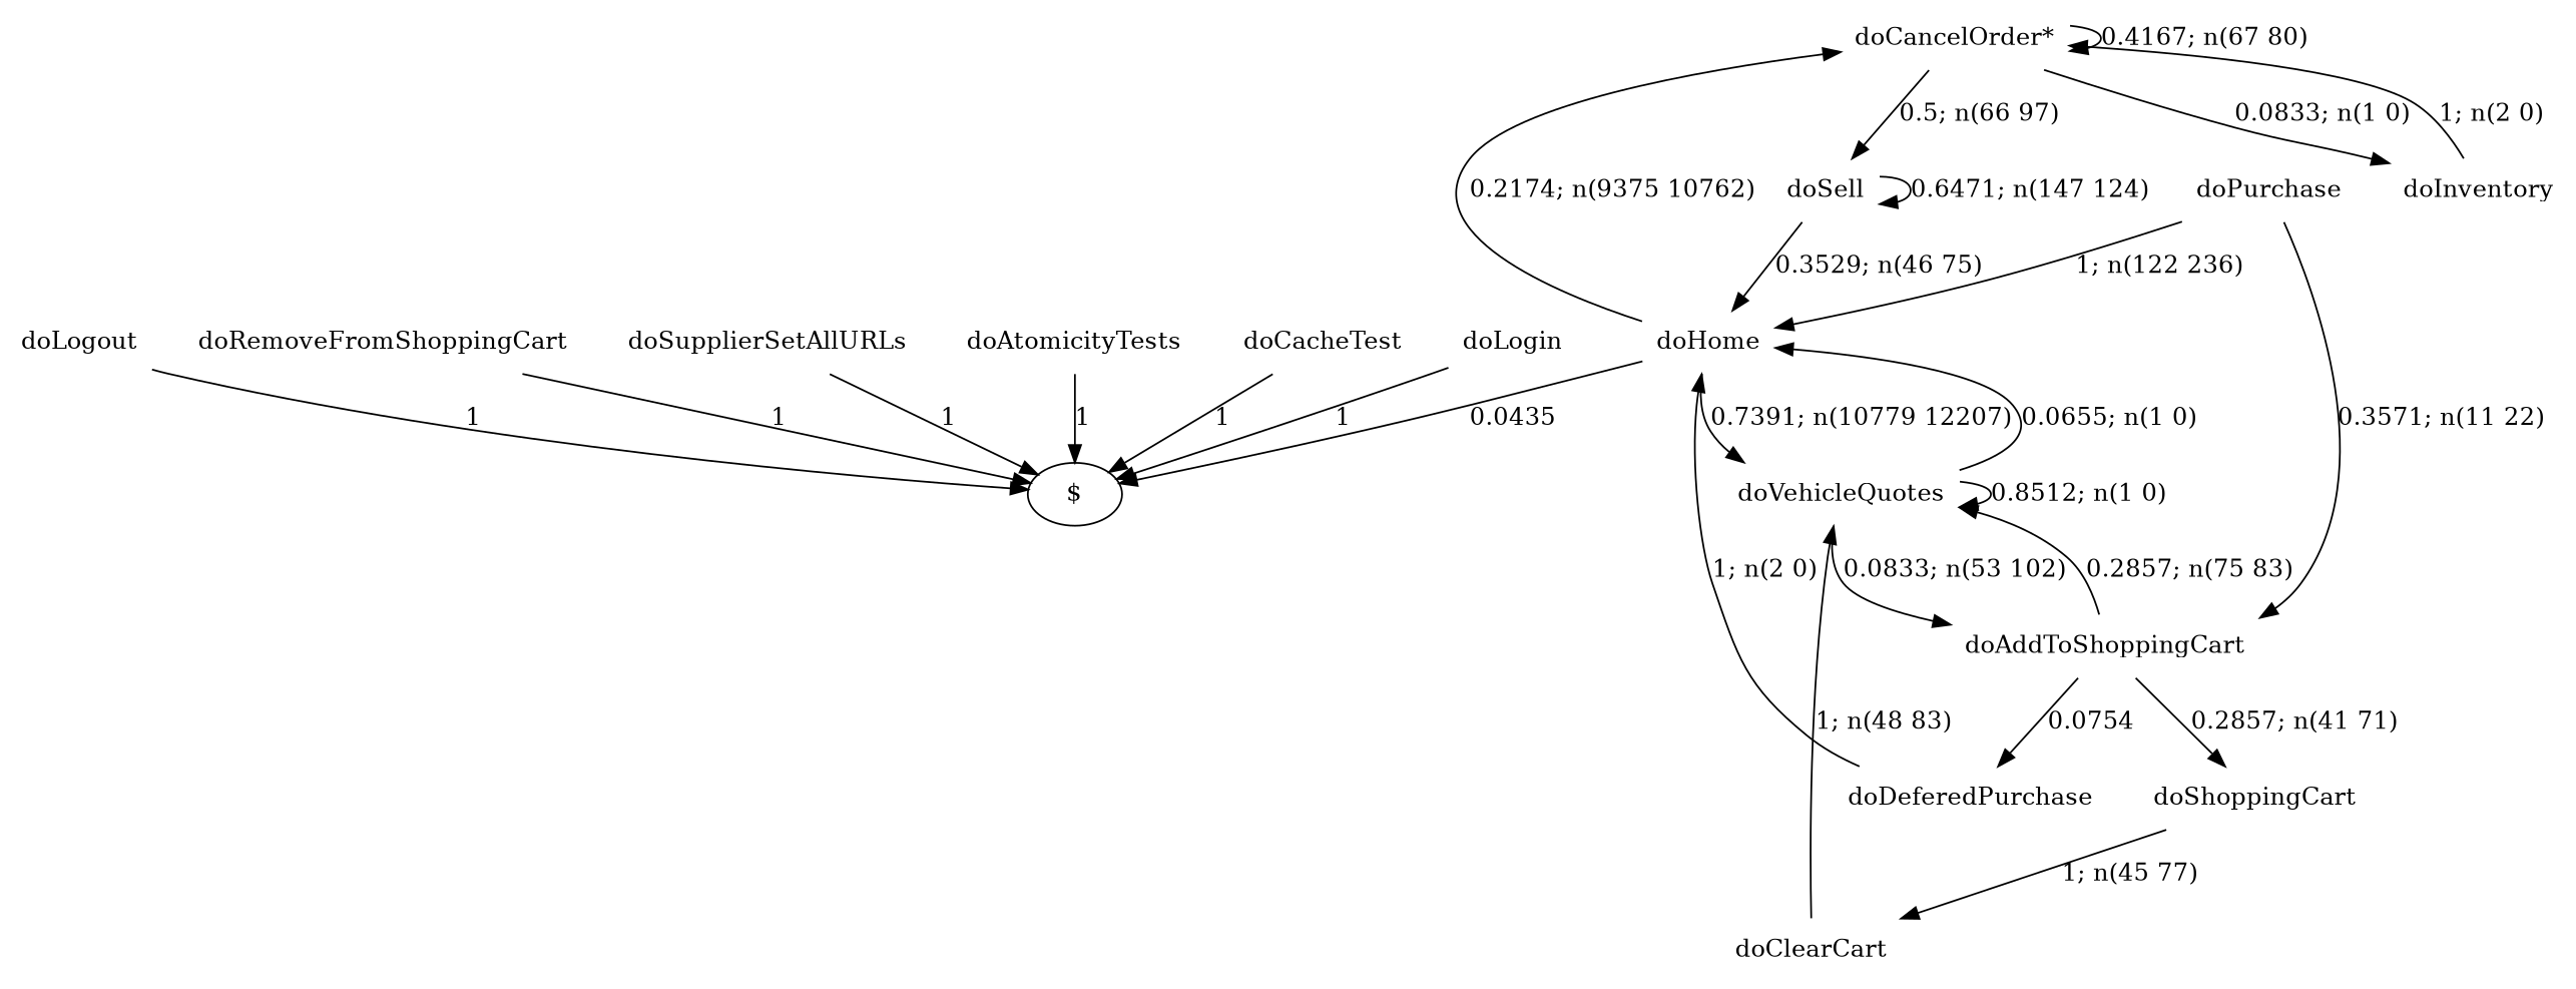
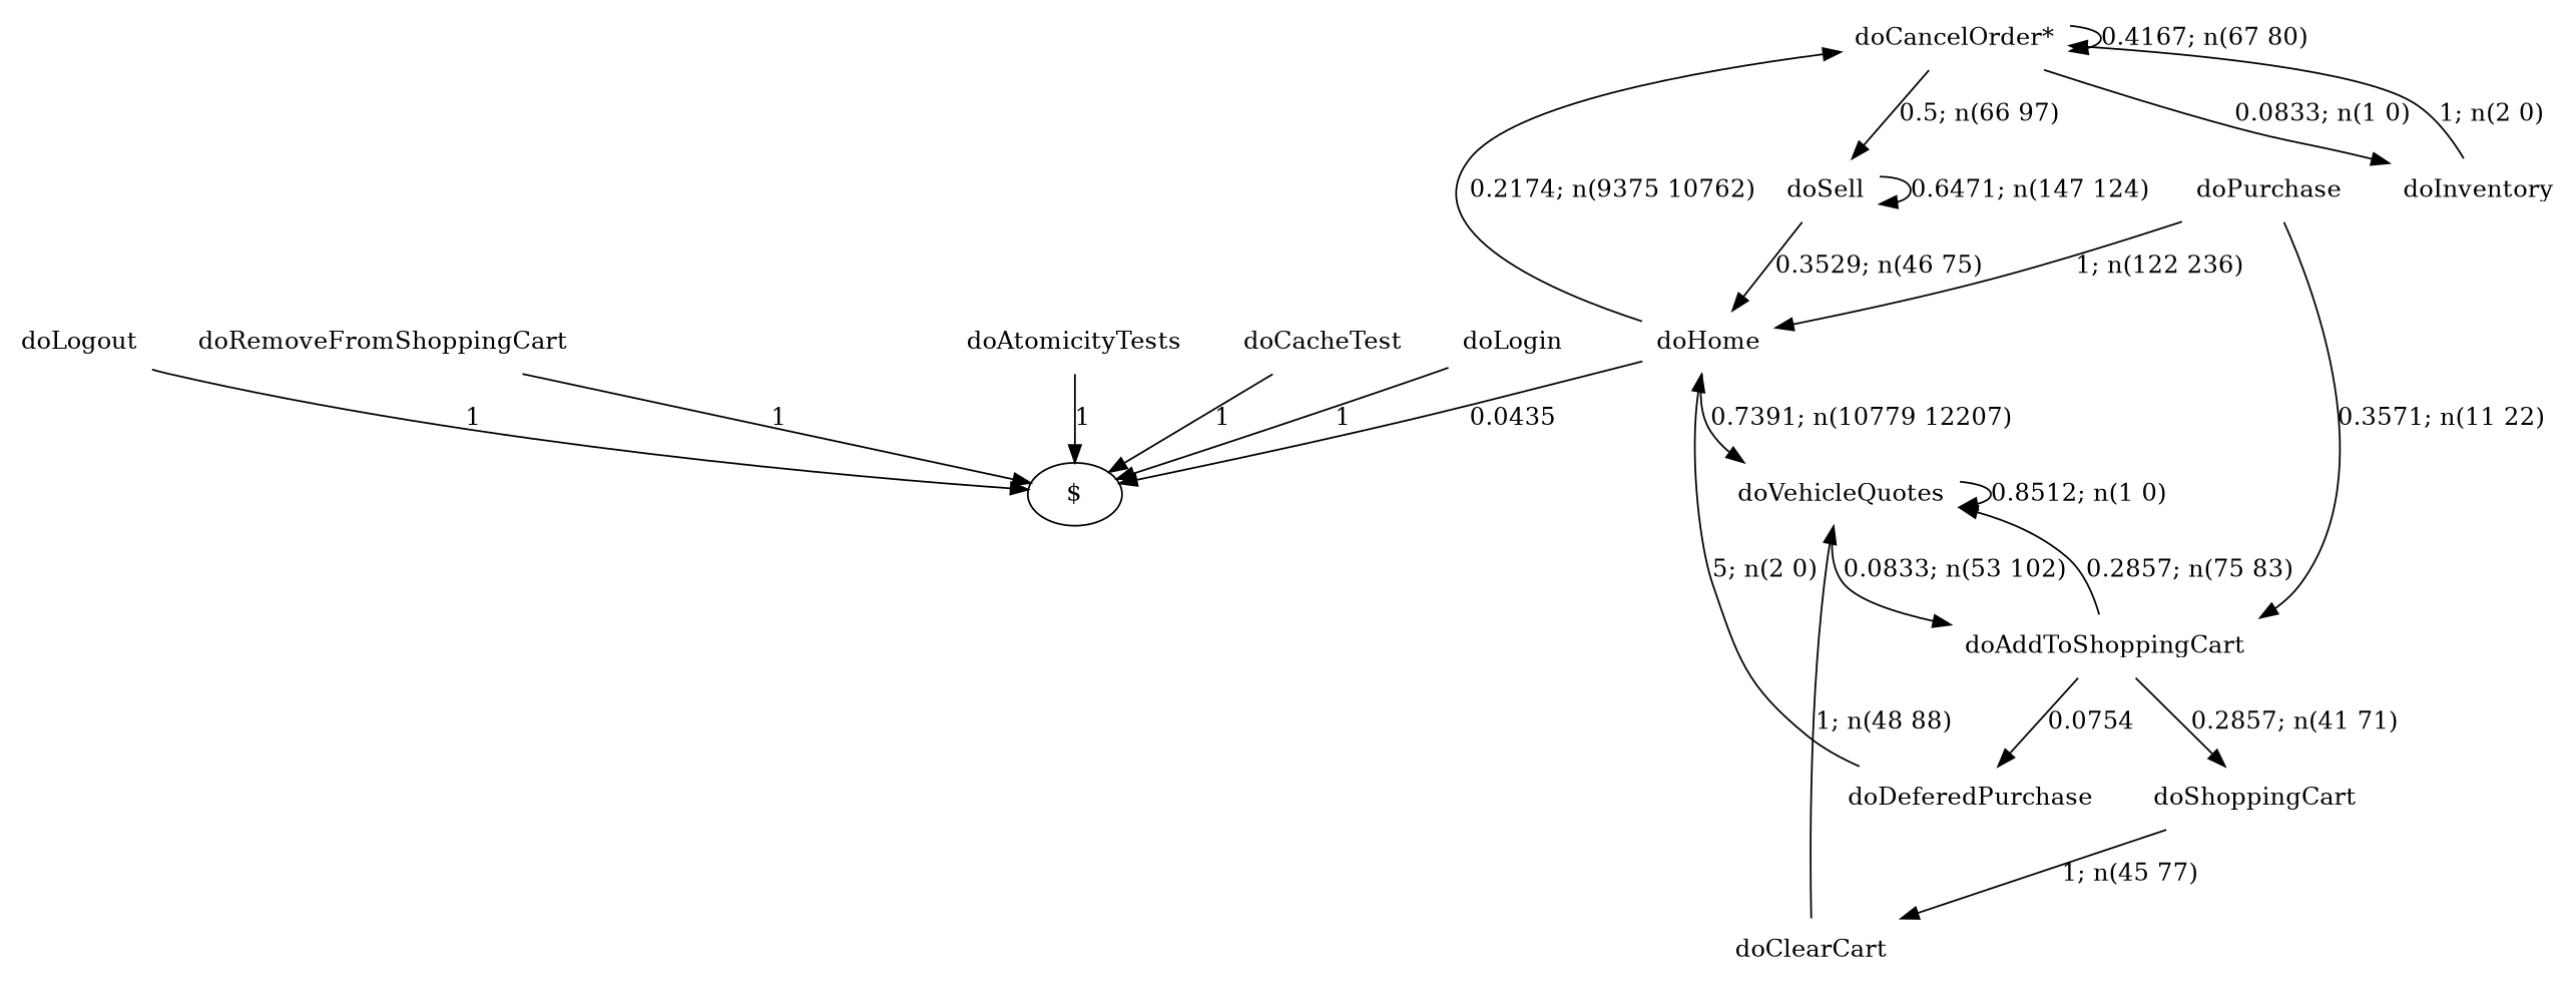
  digraph {
    node [shape=none]
    edge [style=solid]
    n1 [label="doCancelOrder*"]
    n2 [label=doSell]
    n3 [label=doInventory]
    n4 [label=doHome]
-   n5 [label=doSupplierSetAllURLs]
    "$" [shape=""]
    n7 [label=doAtomicityTests]
    n8 [label=doCacheTest]
    n9 [label=doLogin]
    n10 [label=doVehicleQuotes]
    n11 [label=doAddToShoppingCart]
    n12 [label=doDeferedPurchase]
    n13 [label=doShoppingCart]
    n14 [label=doClearCart]
    n15 [label=doPurchase]
    n16 [label=doLogout]
    n17 [label=doRemoveFromShoppingCart]
    n1 -> n1 [label="0.4167; n(67 80)"]
    n1 -> n2 [label="0.5; n(66 97)"]
    n1 -> n3 [label="0.0833; n(1 0)"]
    n2 -> n2 [label="0.6471; n(147 124)"]
    n2 -> n4 [label="0.3529; n(46 75)"]
    n3 -> n1 [label="1; n(2 0)"]
    n4 -> n1 [label="0.2174; n(9375 10762)"]
    n4 -> "$" [label=0.0435]
    n4 -> n10 [label="0.7391; n(10779 12207)"]
-   n5 -> "$" [label=1]
    n7 -> "$" [label=1]
    n8 -> "$" [label=1]
    n9 -> "$" [label=1]
-   n10 -> n4 [label="0.0655; n(1 0)"]
    n10 -> n10 [label="0.8512; n(1 0)"]
    n10 -> n11 [label="0.0833; n(53 102)"]
    n11 -> n10 [label="0.2857; n(75 83)"]
    n11 -> n12 [label=0.0754]
    n11 -> n13 [label="0.2857; n(41 71)"]
-   n12 -> n4 [label="1; n(2 0)"]
+   n12 -> n4 [label="5; n(2 0)"]
    n13 -> n14 [label="1; n(45 77)"]
-   n14 -> n10 [label="1; n(48 83)"]
+   n14 -> n10 [label="1; n(48 88)"]
    n15 -> n4 [label="1; n(122 236)"]
    n15 -> n11 [label="0.3571; n(11 22)"]
    n16 -> "$" [label=1]
    n17 -> "$" [label=1]
  }
